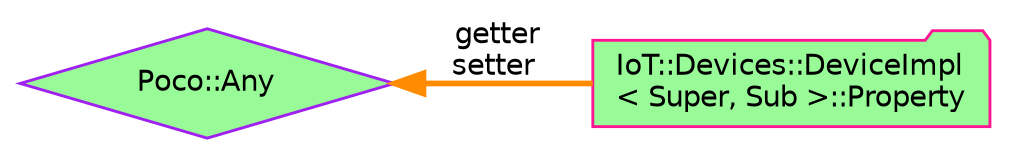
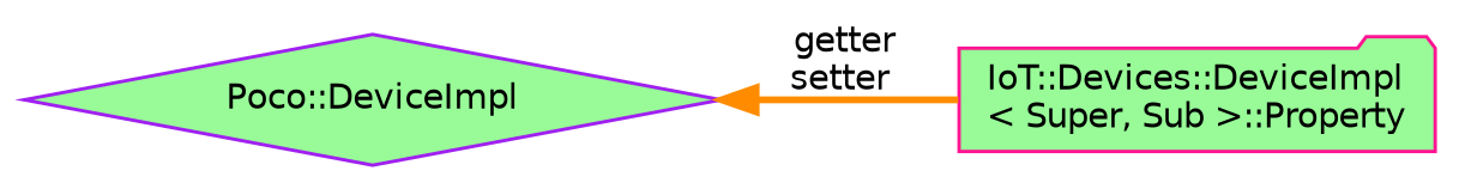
  digraph {
    rankdir=LR
    node [fillcolor=palegreen fontname=Helvetica fontsize=10 style=filled]
    n1 [color=deeppink fontcolor=black height=0.2 label="IoT::Devices::DeviceImpl\l\< Super, Sub \>::Property" shape=folder width=0.4]
-   n2 [color=purple height=0.2 label="Poco::Any" shape=diamond width=0.4]
+   n2 [color=purple height=0.2 label="Poco::DeviceImpl" shape=diamond width=0.4]
    n2 -> n1 [color=darkorange dir=back fontname=Helvetica fontsize=10 label=" getter\nsetter" labelfontname=Helvetica labelfontsize=10 style=bold]
  }
